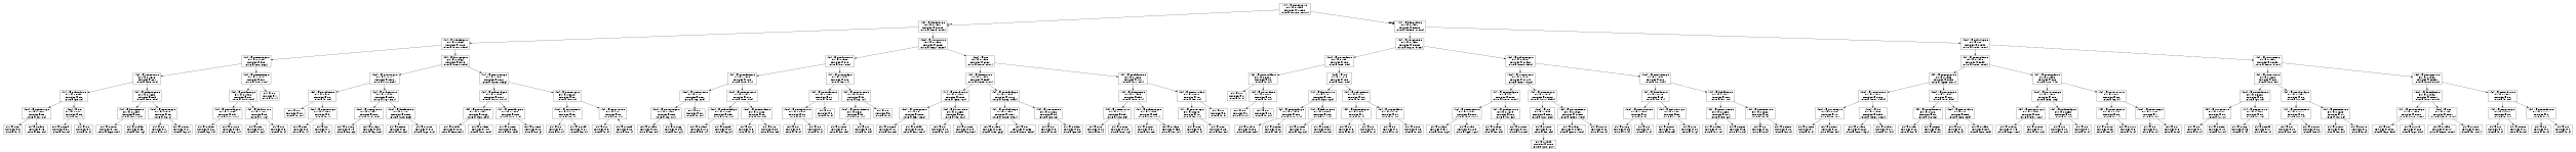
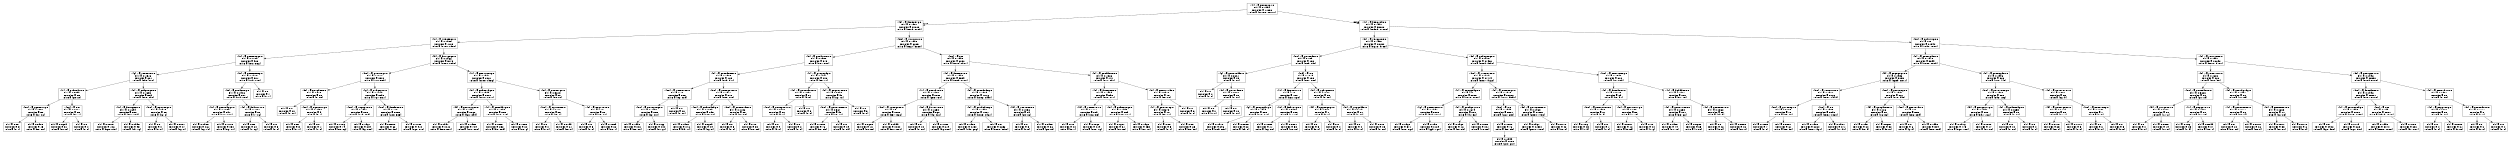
  digraph {
    fontname="DejaVu Sans"
    node [fontname="DejaVu Sans" shape=box]
    edge [fontname="DejaVu Sans"]
    n1 [label="X[7] <= 82022464.0\ngini = 0.4999\nsamples = 44030\nvalue = [21758, 22272]"]
    n2 [label="X[5] <= 91232576.0\ngini = 0.4984\nsamples = 11008\nvalue = [5819, 5189]"]
    n3 [label="X[4] <= 98364192.0\ngini = 0.4994\nsamples = 33022\nvalue = [15939, 17083]"]
    n4 [label="X[0] <= 71505360.0\ngini = 0.4935\nsamples = 4403\nvalue = [2452, 1951]"]
    n5 [label="X[13] <= 70404240.0\ngini = 0.4998\nsamples = 6605\nvalue = [3367, 3238]"]
    n6 [label="X[2] <= 73466488.0\ngini = 0.4981\nsamples = 18431\nvalue = [8648, 9783]"]
    n7 [label="X[12] <= 84947168.0\ngini = 0.5\nsamples = 14591\nvalue = [7291, 7300]"]
    n8 [label="X[1] <= 113810368.0\ngini = 0.4729\nsamples = 928\nvalue = [572, 356]"]
    n9 [label="X[9] <= 91776368.0\ngini = 0.4966\nsamples = 3475\nvalue = [1880, 1595]"]
    n10 [label="X[8] <= 103940784.0\ngini = 0.4932\nsamples = 575\nvalue = [254, 321]"]
    n11 [label="X[20] <= 0.5\ngini = 0.4995\nsamples = 6030\nvalue = [3113, 2917]"]
    n12 [label="X[6] <= 71303784.0\ngini = 0.4546\nsamples = 604\nvalue = [393, 211]"]
    n13 [label="X[2] <= 135813136.0\ngini = 0.4945\nsamples = 324\nvalue = [179, 145]"]
    n14 [label="X[12] <= 64371564.0\ngini = 0.4842\nsamples = 1311\nvalue = [772, 539]"]
    n15 [label="X[4] <= 133440016.0\ngini = 0.4997\nsamples = 2164\nvalue = [1108, 1056]"]
    n16 [label="X[7] <= 64928940.0\ngini = 0.3599\nsamples = 85\nvalue = [65, 20]"]
    n17 [label="X[1] <= 109618688.0\ngini = 0.4652\nsamples = 519\nvalue = [328, 191]"]
    n18 [label="X[5] <= 84891256.0\ngini = 0.4916\nsamples = 317\nvalue = [179, 138]"]
    n19 [label="gini = 0.0\nsamples = 7\nvalue = [0, 7]"]
    n20 [label="X[11] <= 66833776.0\ngini = 0.4352\nsamples = 50\nvalue = [34, 16]"]
    n21 [label="X[16] <= 0.5\ngini = 0.2024\nsamples = 35\nvalue = [31, 4]"]
    n22 [label="X[1] <= 92416552.0\ngini = 0.4699\nsamples = 501\nvalue = [312, 189]"]
    n23 [label="X[11] <= 86078064.0\ngini = 0.1975\nsamples = 18\nvalue = [16, 2]"]
    n24 [label="gini = 0.32\nsamples = 5\nvalue = [1, 4]"]
    n25 [label="gini = 0.3911\nsamples = 45\nvalue = [33, 12]"]
    n26 [label="gini = 0.1609\nsamples = 34\nvalue = [31, 3]"]
    n27 [label="gini = 0.0\nsamples = 1\nvalue = [0, 1]"]
    n28 [label="gini = 0.4573\nsamples = 406\nvalue = [263, 143]"]
    n29 [label="gini = 0.4995\nsamples = 95\nvalue = [49, 46]"]
    n30 [label="gini = 0.0\nsamples = 1\nvalue = [0, 1]"]
    n31 [label="gini = 0.1107\nsamples = 17\nvalue = [16, 1]"]
    n32 [label="X[1] <= 128189664.0\ngini = 0.4855\nsamples = 294\nvalue = [172, 122]"]
    n33 [label="X[5] <= 90972744.0\ngini = 0.4234\nsamples = 23\nvalue = [7, 16]"]
    n34 [label="gini = 0.4988\nsamples = 164\nvalue = [86, 78]"]
    n35 [label="gini = 0.4478\nsamples = 130\nvalue = [86, 44]"]
    n36 [label="gini = 0.32\nsamples = 20\nvalue = [4, 16]"]
    n37 [label="gini = 0.0\nsamples = 3\nvalue = [3, 0]"]
    n38 [label="X[3] <= 88469152.0\ngini = 0.375\nsamples = 20\nvalue = [5, 15]"]
    n39 [label="X[6] <= 87960640.0\ngini = 0.4823\nsamples = 1291\nvalue = [767, 524]"]
    n40 [label="X[2] <= 129837960.0\ngini = 0.4999\nsamples = 2114\nvalue = [1070, 1044]"]
    n41 [label="X[8] <= 80103760.0\ngini = 0.3648\nsamples = 50\nvalue = [38, 12]"]
    n42 [label="gini = 0.0\nsamples = 11\nvalue = [0, 11]"]
    n43 [label="X[11] <= 86211176.0\ngini = 0.4938\nsamples = 9\nvalue = [5, 4]"]
    n44 [label="X[12] <= 70626400.0\ngini = 0.4994\nsamples = 288\nvalue = [149, 139]"]
    n45 [label="X[13] <= 91593128.0\ngini = 0.473\nsamples = 1003\nvalue = [618, 385]"]
    n46 [label="gini = 0.32\nsamples = 5\nvalue = [1, 4]"]
    n47 [label="gini = 0.0\nsamples = 4\nvalue = [4, 0]"]
    n48 [label="gini = 0.4416\nsamples = 79\nvalue = [53, 26]"]
    n49 [label="gini = 0.4967\nsamples = 209\nvalue = [96, 113]"]
    n50 [label="gini = 0.3122\nsamples = 62\nvalue = [50, 12]"]
    n51 [label="gini = 0.4785\nsamples = 941\nvalue = [568, 373]"]
    n52 [label="X[9] <= 120717600.0\ngini = 0.4994\nsamples = 1861\nvalue = [962, 899]"]
    n53 [label="X[4] <= 128199768.0\ngini = 0.4893\nsamples = 253\nvalue = [108, 145]"]
    n54 [label="X[10] <= 86773432.0\ngini = 0.1472\nsamples = 25\nvalue = [23, 2]"]
    n55 [label="X[8] <= 80674240.0\ngini = 0.48\nsamples = 25\nvalue = [15, 10]"]
    n56 [label="gini = 0.4997\nsamples = 1142\nvalue = [558, 584]"]
    n57 [label="gini = 0.4923\nsamples = 719\nvalue = [404, 315]"]
    n58 [label="gini = 0.4803\nsamples = 232\nvalue = [93, 139]"]
    n59 [label="gini = 0.4082\nsamples = 21\nvalue = [15, 6]"]
    n60 [label="gini = 0.0\nsamples = 1\nvalue = [0, 1]"]
    n61 [label="gini = 0.0799\nsamples = 24\nvalue = [23, 1]"]
    n62 [label="gini = 0.0\nsamples = 3\nvalue = [0, 3]"]
    n63 [label="gini = 0.4339\nsamples = 22\nvalue = [15, 7]"]
    n64 [label="X[1] <= 118893232.0\ngini = 0.4985\nsamples = 463\nvalue = [219, 244]"]
    n65 [label="X[7] <= 64168696.0\ngini = 0.4297\nsamples = 112\nvalue = [35, 77]"]
    n66 [label="X[3] <= 90388040.0\ngini = 0.4998\nsamples = 5559\nvalue = [2839, 2720]"]
    n67 [label="X[5] <= 128995208.0\ngini = 0.4866\nsamples = 471\nvalue = [274, 197]"]
    n68 [label="X[13] <= 70281728.0\ngini = 0.48\nsamples = 215\nvalue = [86, 129]"]
    n69 [label="X[10] <= 135862480.0\ngini = 0.4974\nsamples = 248\nvalue = [133, 115]"]
    n70 [label="X[5] <= 130819048.0\ngini = 0.4592\nsamples = 14\nvalue = [9, 5]"]
    n71 [label="X[2] <= 136017888.0\ngini = 0.3898\nsamples = 98\nvalue = [26, 72]"]
    n72 [label="X[10] <= 124364568.0\ngini = 0.4883\nsamples = 203\nvalue = [86, 117]"]
    n73 [label="gini = 0.0\nsamples = 12\nvalue = [0, 12]"]
    n74 [label="X[11] <= 129109296.0\ngini = 0.4839\nsamples = 195\nvalue = [115, 80]"]
    n75 [label="X[12] <= 103524912.0\ngini = 0.4486\nsamples = 53\nvalue = [18, 35]"]
    n76 [label="gini = 0.4998\nsamples = 102\nvalue = [52, 50]"]
    n77 [label="gini = 0.4466\nsamples = 101\nvalue = [34, 67]"]
    n78 [label="gini = 0.4922\nsamples = 176\nvalue = [99, 77]"]
    n79 [label="gini = 0.2659\nsamples = 19\nvalue = [16, 3]"]
    n80 [label="gini = 0.0\nsamples = 3\nvalue = [3, 0]"]
    n81 [label="gini = 0.42\nsamples = 50\nvalue = [15, 35]"]
    n82 [label="X[10] <= 137360144.0\ngini = 0.2975\nsamples = 11\nvalue = [9, 2]"]
    n83 [label="gini = 0.0\nsamples = 3\nvalue = [0, 3]"]
    n84 [label="X[10] <= 131378528.0\ngini = 0.367\nsamples = 95\nvalue = [23, 72]"]
    n85 [label="gini = 0.0\nsamples = 3\nvalue = [3, 0]"]
    n86 [label="gini = 0.0\nsamples = 9\nvalue = [9, 0]"]
    n87 [label="gini = 0.0\nsamples = 2\nvalue = [0, 2]"]
    n88 [label="gini = 0.4221\nsamples = 76\nvalue = [23, 53]"]
    n89 [label="gini = 0.0\nsamples = 19\nvalue = [0, 19]"]
    n90 [label="X[7] <= 81279480.0\ngini = 0.4985\nsamples = 1383\nvalue = [653, 730]"]
    n91 [label="X[0] <= 100891936.0\ngini = 0.4989\nsamples = 4176\nvalue = [2186, 1990]"]
    n92 [label="X[1] <= 97526552.0\ngini = 0.4939\nsamples = 398\nvalue = [221, 177]"]
    n93 [label="X[3] <= 132277792.0\ngini = 0.3978\nsamples = 73\nvalue = [53, 20]"]
    n94 [label="X[11] <= 71326000.0\ngini = 0.5\nsamples = 1123\nvalue = [557, 566]"]
    n95 [label="X[5] <= 94407728.0\ngini = 0.4658\nsamples = 260\nvalue = [96, 164]"]
    n96 [label="X[3] <= 107989456.0\ngini = 0.4992\nsamples = 4087\nvalue = [2123, 1964]"]
    n97 [label="X[9] <= 72341808.0\ngini = 0.4136\nsamples = 89\nvalue = [63, 26]"]
    n98 [label="gini = 0.3628\nsamples = 42\nvalue = [10, 32]"]
    n99 [label="gini = 0.4999\nsamples = 1081\nvalue = [547, 534]"]
    n100 [label="gini = 0.0\nsamples = 11\nvalue = [0, 11]"]
    n101 [label="gini = 0.4738\nsamples = 249\nvalue = [96, 153]"]
    n102 [label="gini = 0.4938\nsamples = 1431\nvalue = [795, 636]"]
    n103 [label="gini = 0.5\nsamples = 2656\nvalue = [1328, 1328]"]
    n104 [label="gini = 0.0\nsamples = 3\nvalue = [0, 3]"]
    n105 [label="gini = 0.3918\nsamples = 86\nvalue = [63, 23]"]
    n106 [label="X[9] <= 70880784.0\ngini = 0.4444\nsamples = 159\nvalue = [106, 53]"]
    n107 [label="X[1] <= 109551160.0\ngini = 0.4993\nsamples = 239\nvalue = [115, 124]"]
    n108 [label="X[7] <= 63045716.0\ngini = 0.3678\nsamples = 70\nvalue = [53, 17]"]
    n109 [label="gini = 0.0\nsamples = 3\nvalue = [0, 3]"]
    n110 [label="gini = 0.42\nsamples = 10\nvalue = [3, 7]"]
    n111 [label="gini = 0.4268\nsamples = 149\nvalue = [103, 46]"]
    n112 [label="gini = 0.4657\nsamples = 84\nvalue = [31, 53]"]
    n113 [label="gini = 0.4965\nsamples = 155\nvalue = [84, 71]"]
    n114 [label="gini = 0.32\nsamples = 5\nvalue = [1, 4]"]
    n115 [label="gini = 0.32\nsamples = 65\nvalue = [52, 13]"]
    n116 [label="X[10] <= 68453912.0\ngini = 0.489\nsamples = 451\nvalue = [259, 192]"]
    n117 [label="X[3] <= 119865360.0\ngini = 0.4978\nsamples = 17980\nvalue = [8389, 9591]"]
    n118 [label="X[8] <= 128276912.0\ngini = 0.4978\nsamples = 3899\nvalue = [2080, 1819]"]
    n119 [label="X[0] <= 73144232.0\ngini = 0.4997\nsamples = 10692\nvalue = [5211, 5481]"]
    n120 [label="X[6] <= 102240992.0\ngini = 0.2604\nsamples = 13\nvalue = [2, 11]"]
    n121 [label="X[29] <= 0.5\ngini = 0.4849\nsamples = 438\nvalue = [257, 181]"]
    n122 [label="X[10] <= 74588752.0\ngini = 0.4979\nsamples = 17779\nvalue = [8317, 9462]"]
    n123 [label="X[12] <= 103440336.0\ngini = 0.4598\nsamples = 201\nvalue = [72, 129]"]
    n124 [label="gini = 0.0\nsamples = 1\nvalue = [1, 0]"]
    n125 [label="X[1] <= 65417928.0\ngini = 0.1528\nsamples = 12\nvalue = [1, 11]"]
    n126 [label="X[4] <= 92603144.0\ngini = 0.48\nsamples = 420\nvalue = [252, 168]"]
    n127 [label="X[0] <= 76976512.0\ngini = 0.4012\nsamples = 18\nvalue = [5, 13]"]
    n128 [label="gini = 0.0\nsamples = 1\nvalue = [1, 0]"]
    n129 [label="gini = 0.0\nsamples = 11\nvalue = [0, 11]"]
    n130 [label="X[6] <= 122686976.0\ngini = 0.4929\nsamples = 318\nvalue = [178, 140]"]
    n131 [label="X[0] <= 95978768.0\ngini = 0.3983\nsamples = 102\nvalue = [74, 28]"]
    n132 [label="X[9] <= 126286864.0\ngini = 0.375\nsamples = 4\nvalue = [3, 1]"]
    n133 [label="X[3] <= 71663992.0\ngini = 0.2449\nsamples = 14\nvalue = [2, 12]"]
    n134 [label="gini = 0.4972\nsamples = 296\nvalue = [159, 137]"]
    n135 [label="gini = 0.2355\nsamples = 22\nvalue = [19, 3]"]
    n136 [label="gini = 0.4835\nsamples = 44\nvalue = [26, 18]"]
    n137 [label="gini = 0.2854\nsamples = 58\nvalue = [48, 10]"]
    n138 [label="gini = 0.0\nsamples = 3\nvalue = [3, 0]"]
    n139 [label="gini = 0.0\nsamples = 1\nvalue = [0, 1]"]
    n140 [label="gini = 0.0\nsamples = 1\nvalue = [1, 0]"]
    n141 [label="gini = 0.142\nsamples = 13\nvalue = [1, 12]"]
    n142 [label="X[7] <= 131660968.0\ngini = 0.5\nsamples = 2153\nvalue = [1073, 1080]"]
    n143 [label="X[0] <= 87558064.0\ngini = 0.4973\nsamples = 15626\nvalue = [7244, 8382]"]
    n144 [label="X[8] <= 97529384.0\ngini = 0.3403\nsamples = 69\nvalue = [15, 54]"]
    n145 [label="X[4] <= 96999328.0\ngini = 0.4907\nsamples = 132\nvalue = [57, 75]"]
    n146 [label="X[6] <= 115578224.0\ngini = 0.4997\nsamples = 2003\nvalue = [979, 1024]"]
    n147 [label="X[8] <= 115965440.0\ngini = 0.4679\nsamples = 150\nvalue = [94, 56]"]
    n148 [label="X[35] <= 0.5\ngini = 0.4999\nsamples = 1314\nvalue = [664, 650]"]
    n149 [label="X[5] <= 134481152.0\ngini = 0.4968\nsamples = 14312\nvalue = [6580, 7732]"]
    n150 [label="gini = 0.4968\nsamples = 574\nvalue = [310, 264]"]
    n151 [label="gini = 0.498\nsamples = 1429\nvalue = [669, 760]"]
    n152 [label="gini = 0.4962\nsamples = 46\nvalue = [21, 25]"]
    n153 [label="gini = 0.4185\nsamples = 104\nvalue = [73, 31]"]
    n154 [label="gini = 0.4221\nsamples = 76\nvalue = [53, 23]"]
    n155 [label="gini = 0.4967\nsamples = 14300\nvalue = [6570, 7730]"]
    n156 [label="gini = 0.2778\nsamples = 12\nvalue = [10, 2]"]
    n157 [label="gini = 0.4999\nsamples = 1238\nvalue = [611, 627]"]
    n158 [label="X[13] <= 125704848.0\ngini = 0.4983\nsamples = 17\nvalue = [8, 9]"]
    n159 [label="X[2] <= 134475776.0\ngini = 0.233\nsamples = 52\nvalue = [7, 45]"]
    n160 [label="X[5] <= 112077888.0\ngini = 0.4638\nsamples = 104\nvalue = [38, 66]"]
    n161 [label="X[0] <= 113385072.0\ngini = 0.4362\nsamples = 28\nvalue = [19, 9]"]
    n162 [label="gini = 0.426\nsamples = 13\nvalue = [4, 9]"]
    n163 [label="gini = 0.0\nsamples = 4\nvalue = [4, 0]"]
    n164 [label="gini = 0.1327\nsamples = 42\nvalue = [3, 39]"]
    n165 [label="gini = 0.48\nsamples = 10\nvalue = [4, 6]"]
    n166 [label="gini = 0.4903\nsamples = 79\nvalue = [34, 45]"]
    n167 [label="gini = 0.2688\nsamples = 25\nvalue = [4, 21]"]
    n168 [label="gini = 0.5\nsamples = 16\nvalue = [8, 8]"]
    n169 [label="gini = 0.1528\nsamples = 12\nvalue = [11, 1]"]
    n170 [label="X[9] <= 126361672.0\ngini = 0.4956\nsamples = 3033\nvalue = [1659, 1374]"]
    n171 [label="X[5] <= 101856984.0\ngini = 0.4996\nsamples = 866\nvalue = [421, 445]"]
    n172 [label="X[2] <= 78857424.0\ngini = 0.4622\nsamples = 160\nvalue = [102, 58]"]
    n173 [label="X[3] <= 133768544.0\ngini = 0.4996\nsamples = 10532\nvalue = [5109, 5423]"]
    n174 [label="X[13] <= 70281728.0\ngini = 0.4922\nsamples = 2466\nvalue = [1387, 1079]"]
    n175 [label="X[12] <= 65078160.0\ngini = 0.4992\nsamples = 567\nvalue = [272, 295]"]
    n176 [label="X[10] <= 137571856.0\ngini = 0.4988\nsamples = 831\nvalue = [395, 436]"]
    n177 [label="X[5] <= 114078784.0\ngini = 0.382\nsamples = 35\nvalue = [26, 9]"]
    n178 [label="X[12] <= 64788864.0\ngini = 0.3785\nsamples = 71\nvalue = [53, 18]"]
    n179 [label="X[15] <= 0.5\ngini = 0.4935\nsamples = 2395\nvalue = [1334, 1061]"]
    n180 [label="X[9] <= 130694832.0\ngini = 0.426\nsamples = 52\nvalue = [16, 36]"]
    n181 [label="X[12] <= 65142792.0\ngini = 0.5\nsamples = 515\nvalue = [256, 259]"]
    n182 [label="gini = 0.4082\nsamples = 7\nvalue = [2, 5]"]
    n183 [label="gini = 0.3237\nsamples = 64\nvalue = [51, 13]"]
    n184 [label="gini = 0.4913\nsamples = 2221\nvalue = [1257, 964]"]
    n185 [label="gini = 0.4934\nsamples = 174\nvalue = [77, 97]"]
    n186 [label="gini = 0.495\nsamples = 20\nvalue = [11, 9]"]
    n187 [label="gini = 0.2637\nsamples = 32\nvalue = [5, 27]"]
    n188 [label="gini = 0.0\nsamples = 6\nvalue = [6, 0]"]
    n189 [label="gini = 0.4998\nsamples = 509\nvalue = [250, 259]"]
    n190 [label="X[9] <= 134651776.0\ngini = 0.4992\nsamples = 820\nvalue = [394, 426]"]
    n191 [label="X[3] <= 129838960.0\ngini = 0.1653\nsamples = 11\nvalue = [1, 10]"]
    n192 [label="X[9] <= 128876880.0\ngini = 0.2449\nsamples = 28\nvalue = [24, 4]"]
    n193 [label="X[13] <= 83827056.0\ngini = 0.4082\nsamples = 7\nvalue = [2, 5]"]
    n194 [label="gini = 0.4976\nsamples = 773\nvalue = [360, 413]"]
    n195 [label="gini = 0.4002\nsamples = 47\nvalue = [34, 13]"]
    n196 [label="gini = 0.0\nsamples = 10\nvalue = [0, 10]"]
    n197 [label="gini = 0.0\nsamples = 1\nvalue = [1, 0]"]
    n198 [label="gini = 0.1472\nsamples = 25\nvalue = [23, 2]"]
    n199 [label="gini = 0.4444\nsamples = 3\nvalue = [1, 2]"]
    n200 [label="gini = 0.0\nsamples = 2\nvalue = [2, 0]"]
    n201 [label="gini = 0.0\nsamples = 5\nvalue = [0, 5]"]
    n202 [label="X[10] <= 117509112.0\ngini = 0.3622\nsamples = 80\nvalue = [61, 19]"]
    n203 [label="X[3] <= 102796496.0\ngini = 0.4997\nsamples = 80\nvalue = [41, 39]"]
    n204 [label="X[10] <= 92839552.0\ngini = 0.4996\nsamples = 10504\nvalue = [5104, 5400]"]
    n205 [label="X[1] <= 132879440.0\ngini = 0.2934\nsamples = 28\nvalue = [5, 23]"]
    n206 [label="X[9] <= 71763024.0\ngini = 0.2112\nsamples = 50\nvalue = [44, 6]"]
    n207 [label="X[7] <= 85665784.0\ngini = 0.4911\nsamples = 30\nvalue = [17, 13]"]
    n208 [label="X[4] <= 120502552.0\ngini = 0.4244\nsamples = 36\nvalue = [25, 11]"]
    n209 [label="X[1] <= 130313248.0\ngini = 0.4628\nsamples = 44\nvalue = [16, 28]"]
    n210 [label="gini = 0.0\nsamples = 1\nvalue = [0, 1]"]
    n211 [label="gini = 0.1833\nsamples = 49\nvalue = [44, 5]"]
    n212 [label="gini = 0.426\nsamples = 13\nvalue = [4, 9]"]
    n213 [label="gini = 0.3599\nsamples = 17\nvalue = [13, 4]"]
    n214 [label="gini = 0.5\nsamples = 20\nvalue = [10, 10]"]
    n215 [label="gini = 0.1172\nsamples = 16\nvalue = [15, 1]"]
    n216 [label="gini = 0.4114\nsamples = 38\nvalue = [11, 27]"]
    n217 [label="gini = 0.2778\nsamples = 6\nvalue = [5, 1]"]
    n218 [label="X[4] <= 127050896.0\ngini = 0.4995\nsamples = 2180\nvalue = [1125, 1055]"]
    n219 [label="X[32] <= 0.5\ngini = 0.499\nsamples = 8324\nvalue = [3979, 4345]"]
    n220 [label="X[0] <= 81664816.0\ngini = 0.2112\nsamples = 25\nvalue = [3, 22]"]
    n221 [label="X[1] <= 133189040.0\ngini = 0.4444\nsamples = 3\nvalue = [2, 1]"]
    n222 [label="gini = 0.5\nsamples = 1912\nvalue = [961, 951]"]
    n223 [label="gini = 0.4749\nsamples = 268\nvalue = [164, 104]"]
    n224 [label="gini = 0.4993\nsamples = 8070\nvalue = [3882, 4188]"]
    n225 [label="gini = 0.4721\nsamples = 254\nvalue = [97, 157]"]
    n226 [label="gini = 0.0\nsamples = 1\nvalue = [1, 0]"]
    n227 [label="gini = 0.1528\nsamples = 24\nvalue = [2, 22]"]
    n228 [label="gini = 0.0\nsamples = 2\nvalue = [2, 0]"]
    n229 [label="gini = 0.0\nsamples = 1\nvalue = [0, 1]"]
    n1 -> n2 [headlabel=True labelangle=45 labeldistance=2.5]
    n1 -> n3 [headlabel=False labelangle=-45 labeldistance=2.5]
    n2 -> n4
    n2 -> n5
    n3 -> n6
    n3 -> n7
    n4 -> n8
    n4 -> n9
    n5 -> n10
    n5 -> n11
    n6 -> n116
    n6 -> n117
    n7 -> n118
    n7 -> n119
    n8 -> n12
    n8 -> n13
    n9 -> n14
    n9 -> n15
    n10 -> n64
    n10 -> n65
    n11 -> n66
    n11 -> n67
    n12 -> n16
    n12 -> n17
    n13 -> n18
    n13 -> n19
    n14 -> n38
    n14 -> n39
    n15 -> n40
    n15 -> n41
    n16 -> n20
    n16 -> n21
    n17 -> n22
    n17 -> n23
    n18 -> n32
    n18 -> n33
    n20 -> n24
    n20 -> n25
    n21 -> n26
    n21 -> n27
    n22 -> n28
    n22 -> n29
    n23 -> n30
    n23 -> n31
    n32 -> n34
    n32 -> n35
    n33 -> n36
    n33 -> n37
    n38 -> n42
    n38 -> n43
    n39 -> n44
    n39 -> n45
    n40 -> n52
    n40 -> n53
    n41 -> n54
    n41 -> n55
    n43 -> n46
    n43 -> n47
    n44 -> n48
    n44 -> n49
    n45 -> n50
    n45 -> n51
    n52 -> n56
    n52 -> n57
    n53 -> n58
    n53 -> n59
    n54 -> n60
    n54 -> n61
    n55 -> n62
-   n63 -> n55
+   n55 -> n63
    n64 -> n68
    n64 -> n69
    n65 -> n70
    n65 -> n71
    n66 -> n90
    n66 -> n91
    n67 -> n92
    n67 -> n93
    n68 -> n72
    n68 -> n73
    n69 -> n74
    n69 -> n75
    n70 -> n82
    n70 -> n83
    n71 -> n84
    n71 -> n85
    n72 -> n76
    n72 -> n77
    n74 -> n78
    n74 -> n79
    n75 -> n80
    n75 -> n81
    n82 -> n86
    n82 -> n87
    n84 -> n88
    n84 -> n89
    n90 -> n94
    n90 -> n95
    n91 -> n96
    n91 -> n97
    n92 -> n106
    n92 -> n107
    n93 -> n108
    n93 -> n109
    n94 -> n98
    n94 -> n99
    n95 -> n100
    n95 -> n101
    n96 -> n102
    n96 -> n103
    n97 -> n104
    n97 -> n105
    n106 -> n110
    n106 -> n111
    n107 -> n112
    n107 -> n113
    n108 -> n114
    n108 -> n115
    n116 -> n120
    n116 -> n121
    n117 -> n122
    n117 -> n123
    n118 -> n170
    n118 -> n171
    n119 -> n172
    n119 -> n173
    n120 -> n124
    n120 -> n125
    n121 -> n126
    n121 -> n127
    n122 -> n142
    n122 -> n143
    n123 -> n144
    n123 -> n145
    n125 -> n128
    n125 -> n129
    n126 -> n130
    n126 -> n131
    n127 -> n132
    n127 -> n133
    n130 -> n134
    n130 -> n135
    n131 -> n136
    n131 -> n137
    n132 -> n138
    n132 -> n139
    n133 -> n140
    n133 -> n141
    n142 -> n146
    n142 -> n147
    n143 -> n148
    n143 -> n149
    n144 -> n158
    n144 -> n159
    n145 -> n160
    n145 -> n161
    n146 -> n150
    n146 -> n151
    n147 -> n152
    n147 -> n153
    n148 -> n154
    n149 -> n155
    n149 -> n156
    n154 -> n157
    n158 -> n162
    n158 -> n163
    n159 -> n164
    n159 -> n165
    n160 -> n166
    n160 -> n167
    n161 -> n168
    n161 -> n169
    n170 -> n174
    n170 -> n175
    n171 -> n176
    n171 -> n177
    n172 -> n202
    n172 -> n203
    n173 -> n204
    n173 -> n205
    n174 -> n178
    n174 -> n179
    n175 -> n180
    n175 -> n181
    n176 -> n190
    n176 -> n191
    n177 -> n192
    n177 -> n193
    n178 -> n182
    n178 -> n183
    n179 -> n184
    n179 -> n185
    n180 -> n186
    n180 -> n187
    n181 -> n188
    n181 -> n189
    n190 -> n194
    n190 -> n195
    n191 -> n196
    n191 -> n197
    n192 -> n198
    n192 -> n199
    n193 -> n200
    n193 -> n201
    n202 -> n206
    n202 -> n207
    n203 -> n208
    n203 -> n209
    n204 -> n218
    n204 -> n219
    n205 -> n220
    n205 -> n221
    n206 -> n210
    n206 -> n211
    n207 -> n212
    n207 -> n213
    n208 -> n214
    n208 -> n215
    n209 -> n216
    n209 -> n217
    n218 -> n222
    n218 -> n223
    n219 -> n224
    n219 -> n225
    n220 -> n226
    n220 -> n227
    n221 -> n228
    n221 -> n229
  }
